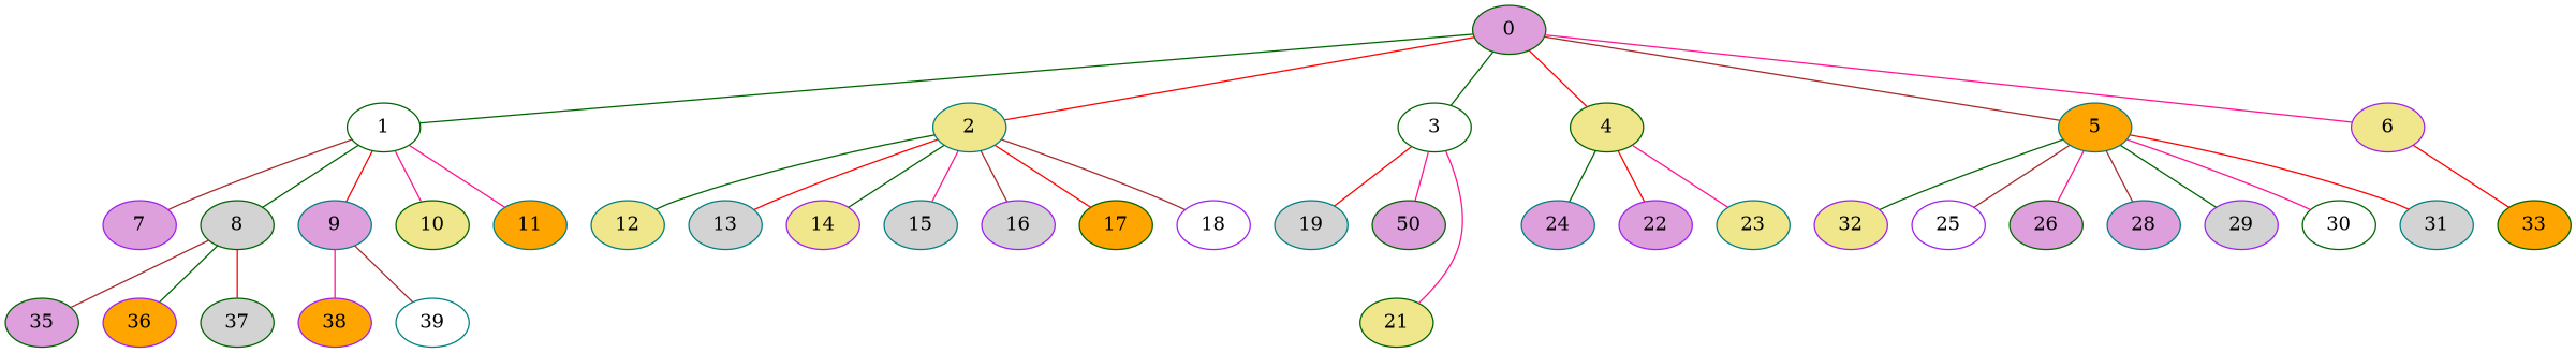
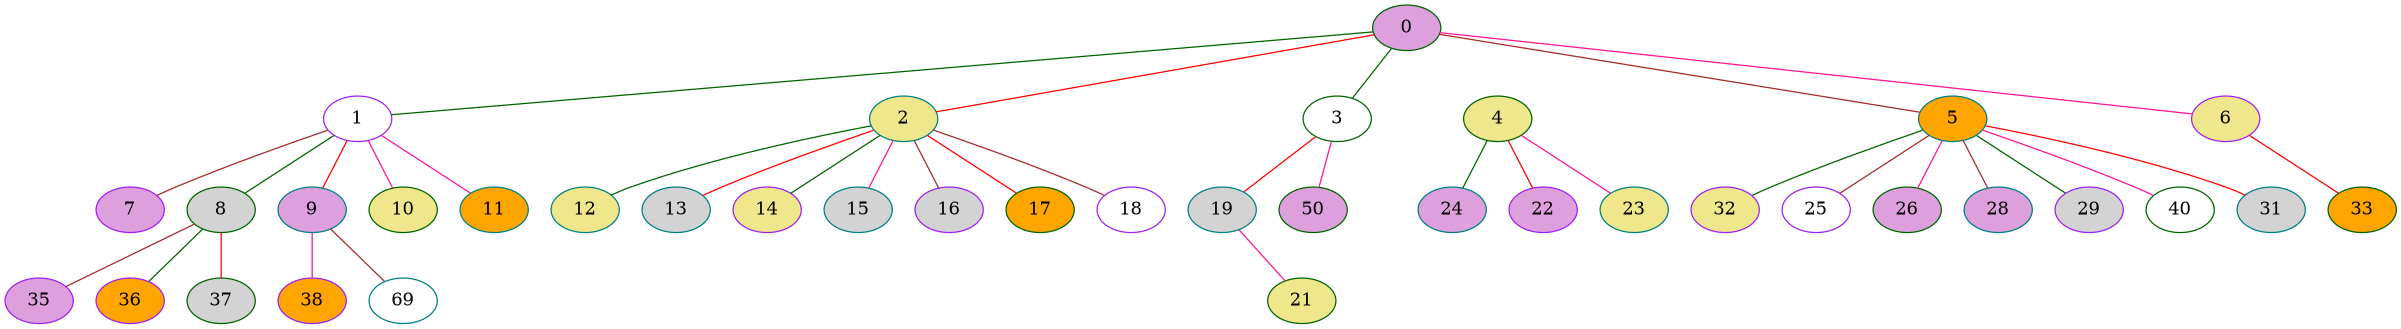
  graph {
    node [color=darkgreen fillcolor=plum style=filled]
    edge [color=red]
    0
-   1 [fillcolor=white]
+   1 [color=purple fillcolor=white]
    2 [color=teal fillcolor=khaki]
    3 [fillcolor=white]
    4 [fillcolor=khaki]
    5 [color=teal fillcolor=orange]
    6 [color=purple fillcolor=khaki]
    7 [color=purple]
    8 [fillcolor=lightgrey]
    9 [color=teal]
    10 [fillcolor=khaki]
    11 [color=teal fillcolor=orange]
    12 [color=teal fillcolor=khaki]
    13 [color=teal fillcolor=lightgrey]
    14 [color=purple fillcolor=khaki]
    15 [color=teal fillcolor=lightgrey]
    16 [color=purple fillcolor=lightgrey]
    17 [fillcolor=orange]
    18 [color=purple fillcolor=white]
    19 [color=teal fillcolor=lightgrey]
    n21 [label=50]
    21 [fillcolor=khaki]
    24 [color=teal]
    22 [color=purple]
    23 [color=teal fillcolor=khaki]
    32 [color=purple fillcolor=khaki]
    25 [color=purple fillcolor=white]
    26
    28 [color=teal]
    29 [color=purple fillcolor=lightgrey]
-   30 [fillcolor=white]
+   30 [fillcolor=white label=40]
    31 [color=teal fillcolor=lightgrey]
    33 [fillcolor=orange]
-   35
+   35 [color=purple]
    36 [color=purple fillcolor=orange]
    37 [fillcolor=lightgrey]
    38 [color=purple fillcolor=orange]
-   39 [color=teal fillcolor=white]
+   39 [color=teal fillcolor=white label=69]
    0 -- 1 [color=darkgreen]
    0 -- 2
    0 -- 3 [color=darkgreen]
-   0 -- 4
    0 -- 5 [color=brown]
    0 -- 6 [color=deeppink]
    1 -- 7 [color=brown]
    1 -- 8 [color=darkgreen]
    1 -- 9
    1 -- 10 [color=deeppink]
    1 -- 11 [color=deeppink]
    2 -- 12 [color=darkgreen]
    2 -- 13
    2 -- 14 [color=darkgreen]
    2 -- 15 [color=deeppink]
    2 -- 16 [color=brown]
    2 -- 17
    2 -- 18 [color=brown]
    3 -- 19
    3 -- n21 [color=deeppink]
-   3 -- 21 [color=deeppink]
+   19 -- 21 [color=deeppink]
    4 -- 24 [color=darkgreen]
    4 -- 22
    4 -- 23 [color=deeppink]
    5 -- 32 [color=darkgreen]
    5 -- 25 [color=brown]
    5 -- 26 [color=deeppink]
    5 -- 28 [color=brown]
    5 -- 29 [color=darkgreen]
    5 -- 30 [color=deeppink]
    5 -- 31
    6 -- 33
    8 -- 35 [color=brown]
    8 -- 36 [color=darkgreen]
    8 -- 37
    9 -- 38 [color=deeppink]
    9 -- 39 [color=brown]
  }
